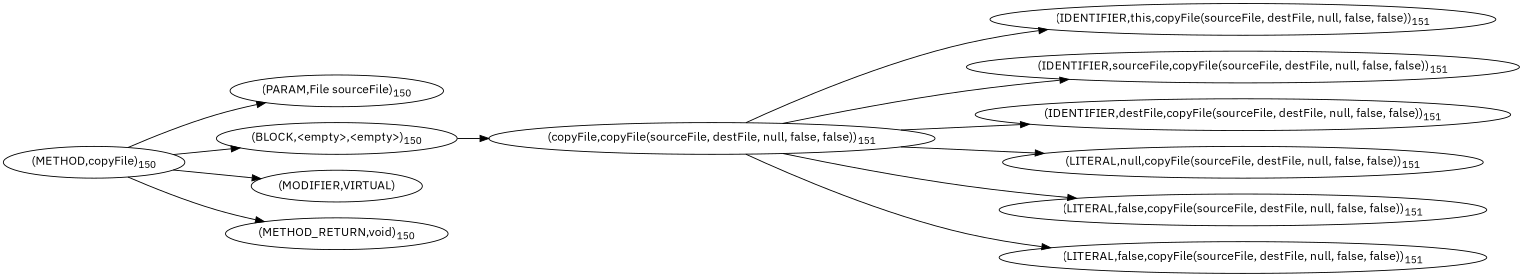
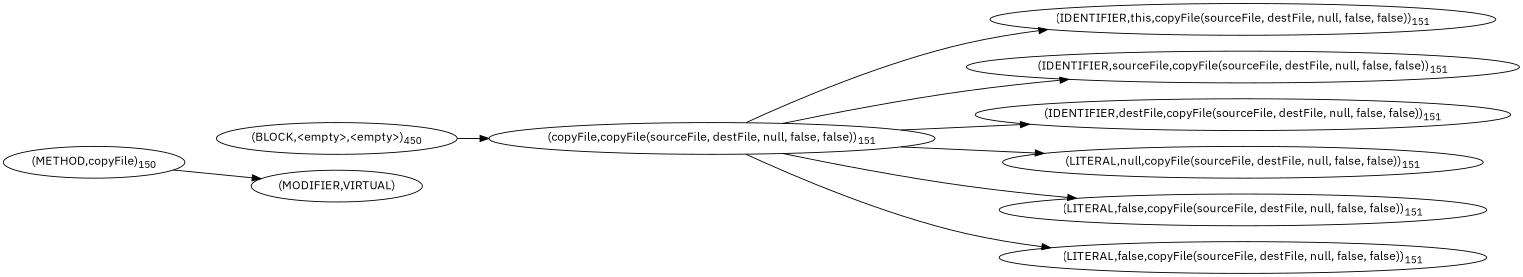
  digraph {
    fontname="IBM Plex Sans"
    rankdir=LR
    node [fontname="IBM Plex Sans"]
    edge [fontname="IBM Plex Sans"]
    n1 [label=<(METHOD,copyFile)<SUB>150</SUB>>]
-   n2 [label=<(PARAM,File sourceFile)<SUB>150</SUB>>]
-   n3 [label=<(BLOCK,&lt;empty&gt;,&lt;empty&gt;)<SUB>150</SUB>>]
+   n3 [label=<(BLOCK,&lt;empty&gt;,&lt;empty&gt;)<SUB>450</SUB>>]
    n4 [label=<(MODIFIER,VIRTUAL)>]
-   n5 [label=<(METHOD_RETURN,void)<SUB>150</SUB>>]
    n6 [label=<(copyFile,copyFile(sourceFile, destFile, null, false, false))<SUB>151</SUB>>]
    n7 [label=<(IDENTIFIER,this,copyFile(sourceFile, destFile, null, false, false))<SUB>151</SUB>>]
    n8 [label=<(IDENTIFIER,sourceFile,copyFile(sourceFile, destFile, null, false, false))<SUB>151</SUB>>]
    n9 [label=<(IDENTIFIER,destFile,copyFile(sourceFile, destFile, null, false, false))<SUB>151</SUB>>]
    n10 [label=<(LITERAL,null,copyFile(sourceFile, destFile, null, false, false))<SUB>151</SUB>>]
    n11 [label=<(LITERAL,false,copyFile(sourceFile, destFile, null, false, false))<SUB>151</SUB>>]
    n12 [label=<(LITERAL,false,copyFile(sourceFile, destFile, null, false, false))<SUB>151</SUB>>]
-   n1 -> n2
-   n1 -> n3
    n1 -> n4
-   n1 -> n5
    n3 -> n6
    n6 -> n7
    n6 -> n8
    n6 -> n9
    n6 -> n10
    n6 -> n11
    n6 -> n12
  }
